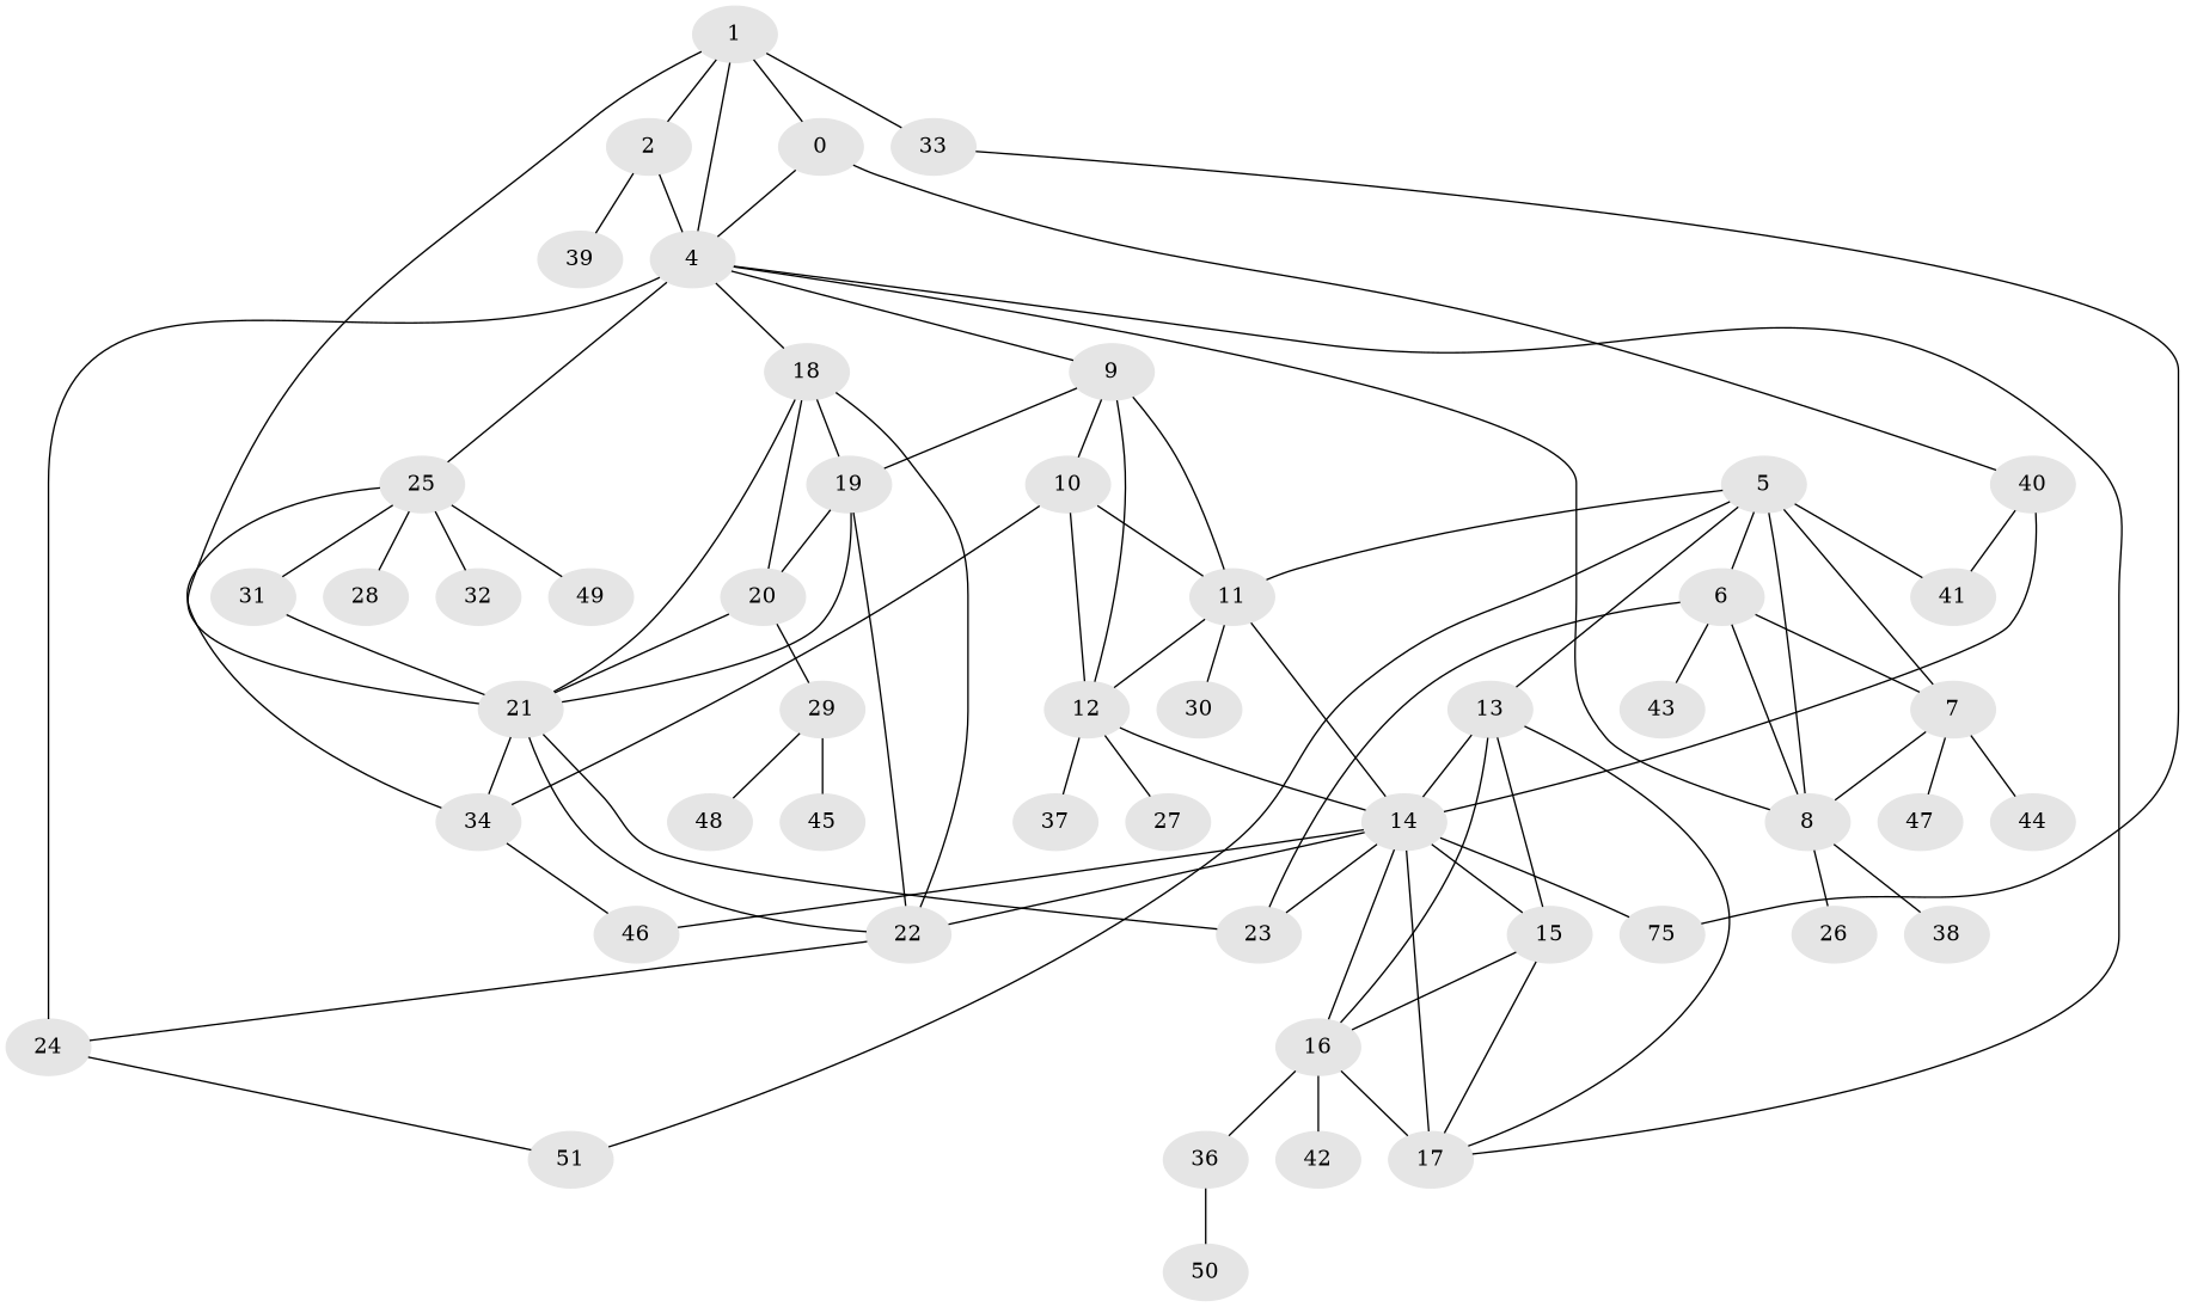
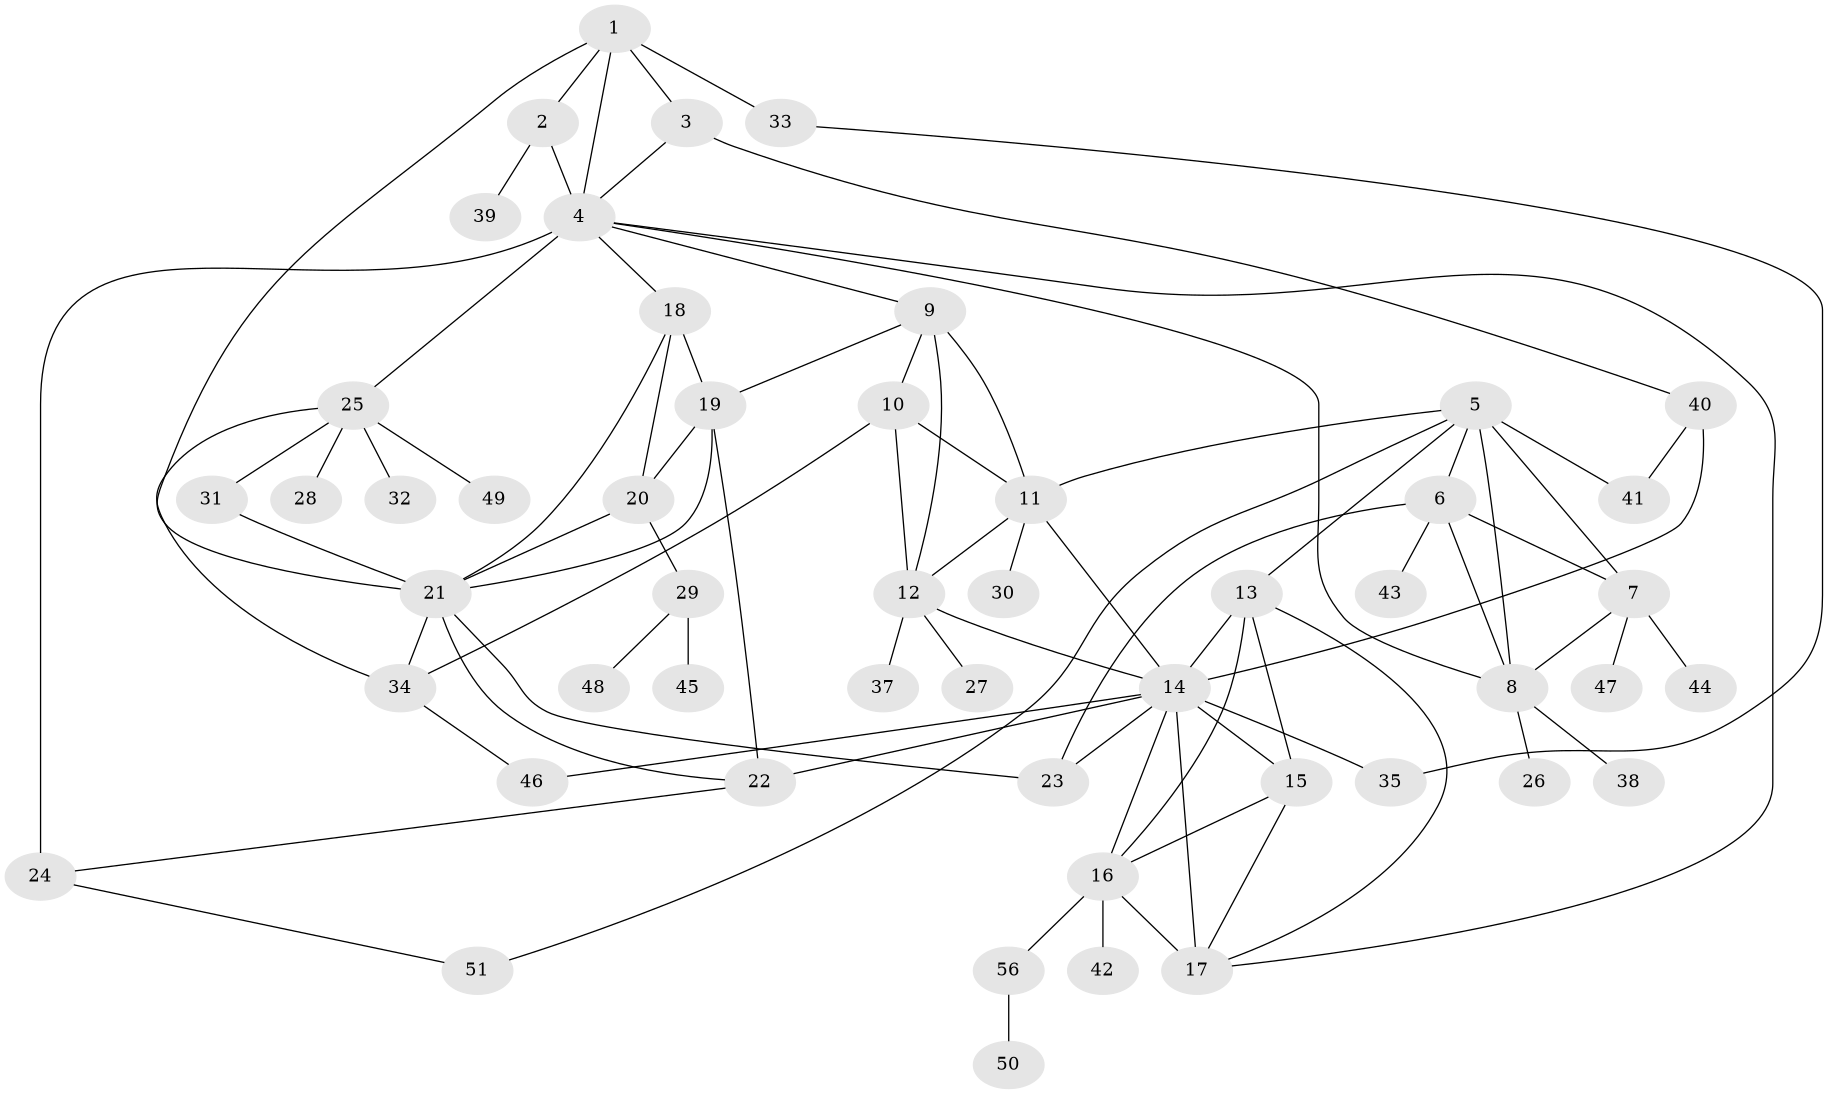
  graph {
    node [color=gray90 style=filled]
    edge [weight=1.0]
    1
    2
-   3 [label=0]
+   3
    4
    21
    33
    39
    40
    8
    9
    17
    18
    24
    25
    23
    22
    34
-   35 [label=75]
+   35
    14
    41
    26
    38
    11
    10
    12
    19
    46
    15
    16
    20
    51
    28
    31
    32
    49
    5
    6
    7
    13
    43
    44
    47
    30
    27
    37
-   36
+   36 [label=56]
    42
    50
    29
    45
    48
    1 -- 2 [weight=2.0]
    1 -- 3
    1 -- 4
    1 -- 21
    1 -- 33 [weight=2.0]
    2 -- 4 [weight=2.0]
    2 -- 39
    3 -- 4
    3 -- 40
    4 -- 8
    4 -- 9
    4 -- 17
    4 -- 18
    4 -- 24 [weight=4.0]
    4 -- 25
    21 -- 23
    21 -- 22
    21 -- 34 [weight=3.0]
    33 -- 35
    40 -- 14
    40 -- 41
    8 -- 26
    8 -- 38
    9 -- 11 [weight=2.0]
    9 -- 10
    9 -- 12
    9 -- 19
    18 -- 21
-   18 -- 22
    18 -- 19 [weight=2.0]
    18 -- 20
    24 -- 51
    25 -- 34
    25 -- 28
    25 -- 31
    25 -- 32
    25 -- 49
    22 -- 24
    34 -- 46
    14 -- 17 [weight=3.0]
    14 -- 23
    14 -- 22
    14 -- 35
    14 -- 46
    14 -- 15
    14 -- 16
    11 -- 14
    11 -- 12 [weight=2.0]
    11 -- 30 [weight=4.0]
    10 -- 34
    10 -- 11 [weight=4.0]
    10 -- 12
    12 -- 14
    12 -- 27
    12 -- 37
    19 -- 21
    19 -- 22
    19 -- 20
    15 -- 17
    15 -- 16
    16 -- 17
    16 -- 36
    16 -- 42
    20 -- 21
    20 -- 29
    31 -- 21
    5 -- 8 [weight=2.0]
    5 -- 41
    5 -- 11
    5 -- 51
    5 -- 6 [weight=2.0]
    5 -- 7 [weight=2.0]
    5 -- 13
    6 -- 8
    6 -- 23
    6 -- 7
    6 -- 43 [weight=2.0]
    7 -- 8
    7 -- 44
    7 -- 47
    13 -- 17
    13 -- 14
    13 -- 15
    13 -- 16
    36 -- 50
    29 -- 45
    29 -- 48
  }
